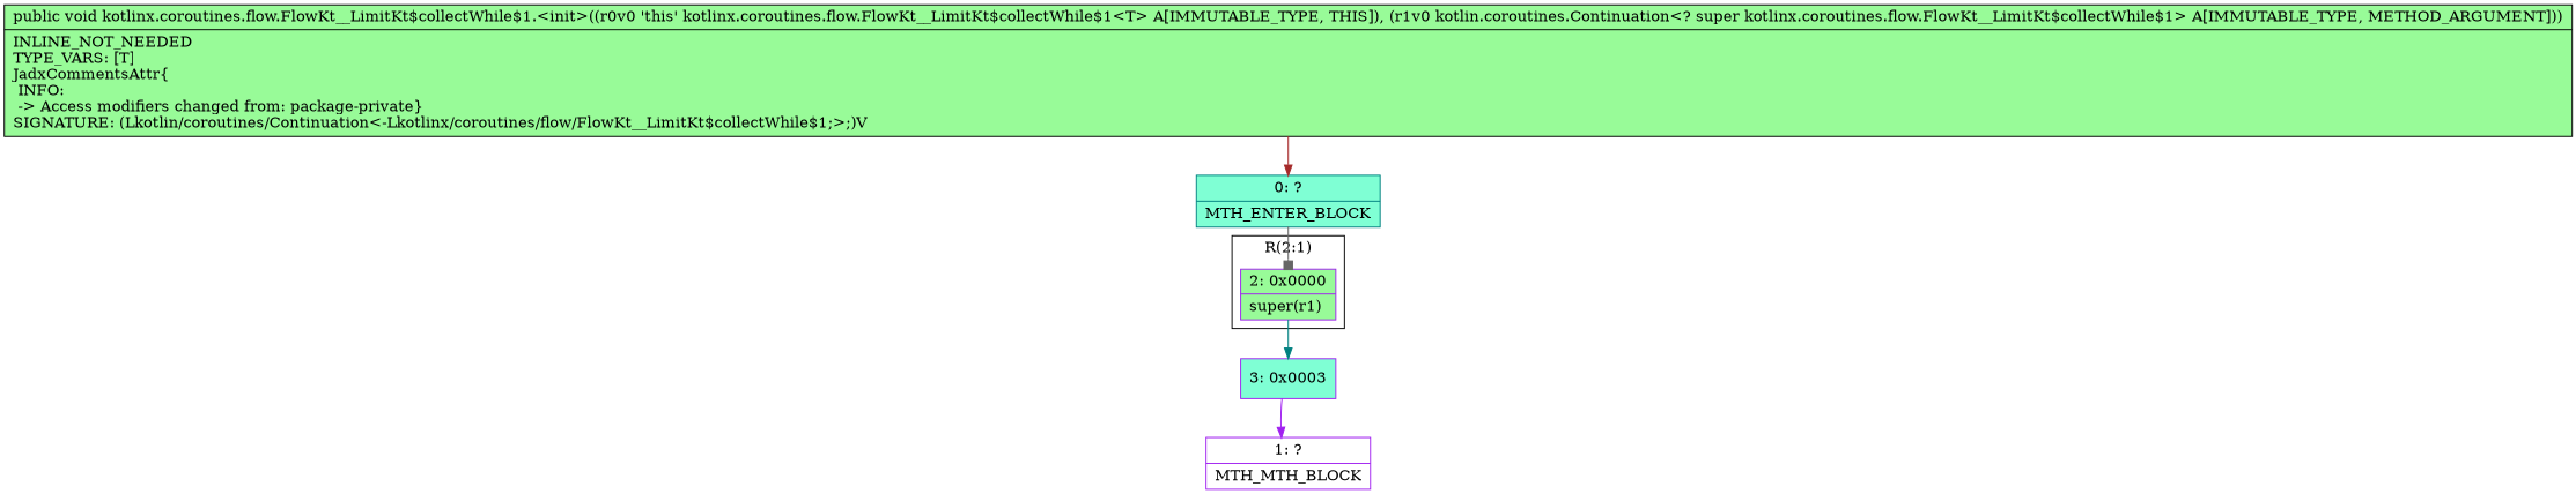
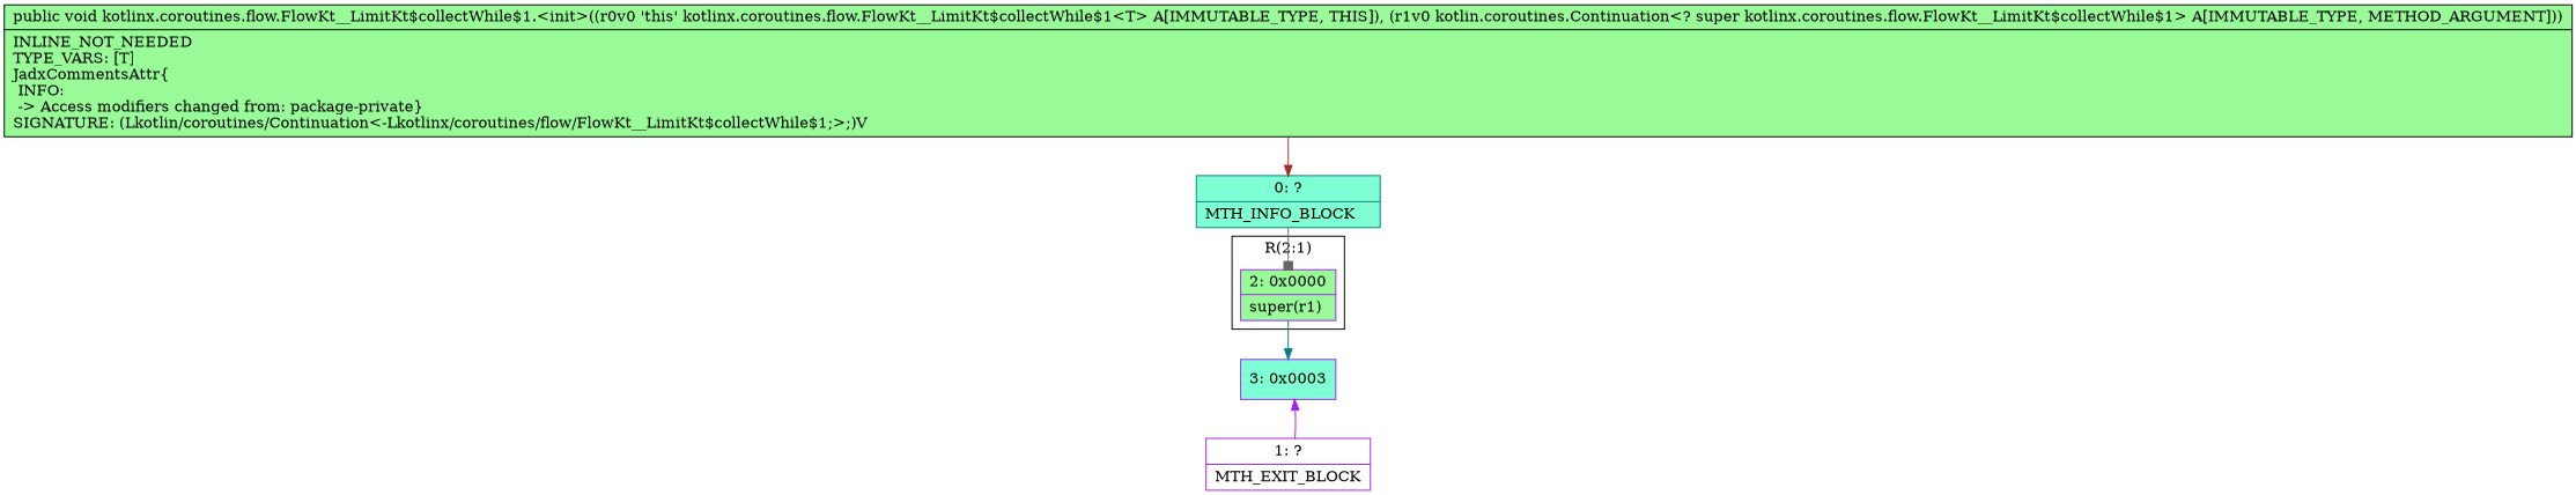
  digraph {
    node [color=purple fillcolor=palegreen shape=record style=filled]
    edge [arrowhead=normal]
    n1 [label="{2\:\ 0x0000|super(r1)\l}"]
    n2 [fillcolor=aquamarine label="{3\:\ 0x0003}"]
-   n3 [fillcolor=white label="{1\:\ ?|MTH_MTH_BLOCK\l}"]
-   n4 [color=teal fillcolor=aquamarine label="{0\:\ ?|MTH_ENTER_BLOCK\l}"]
+   n3 [fillcolor=white label="{1\:\ ?|MTH_EXIT_BLOCK\l}"]
+   n4 [color=teal fillcolor=aquamarine label="{0\:\ ?|MTH_INFO_BLOCK\l}"]
    n5 [color=black label="{public void kotlinx.coroutines.flow.FlowKt__LimitKt$collectWhile$1.\<init\>((r0v0 'this' kotlinx.coroutines.flow.FlowKt__LimitKt$collectWhile$1\<T\> A[IMMUTABLE_TYPE, THIS]), (r1v0 kotlin.coroutines.Continuation\<? super kotlinx.coroutines.flow.FlowKt__LimitKt$collectWhile$1\> A[IMMUTABLE_TYPE, METHOD_ARGUMENT]))  | INLINE_NOT_NEEDED\lTYPE_VARS: [T]\lJadxCommentsAttr\{\l INFO: \l \-\> Access modifiers changed from: package\-private\}\lSIGNATURE: (Lkotlin\/coroutines\/Continuation\<\-Lkotlinx\/coroutines\/flow\/FlowKt__LimitKt$collectWhile$1;\>;)V\l}"]
    subgraph cluster_1 {
      label="R(2:1)"
      n1
    }
    n1 -> n2 [color=teal]
-   n2 -> n3 [color=purple]
+   n3 -> n2 [color=purple]
    n4 -> n1 [arrowhead=box color=gray40]
    n5 -> n4 [color=brown]
  }
